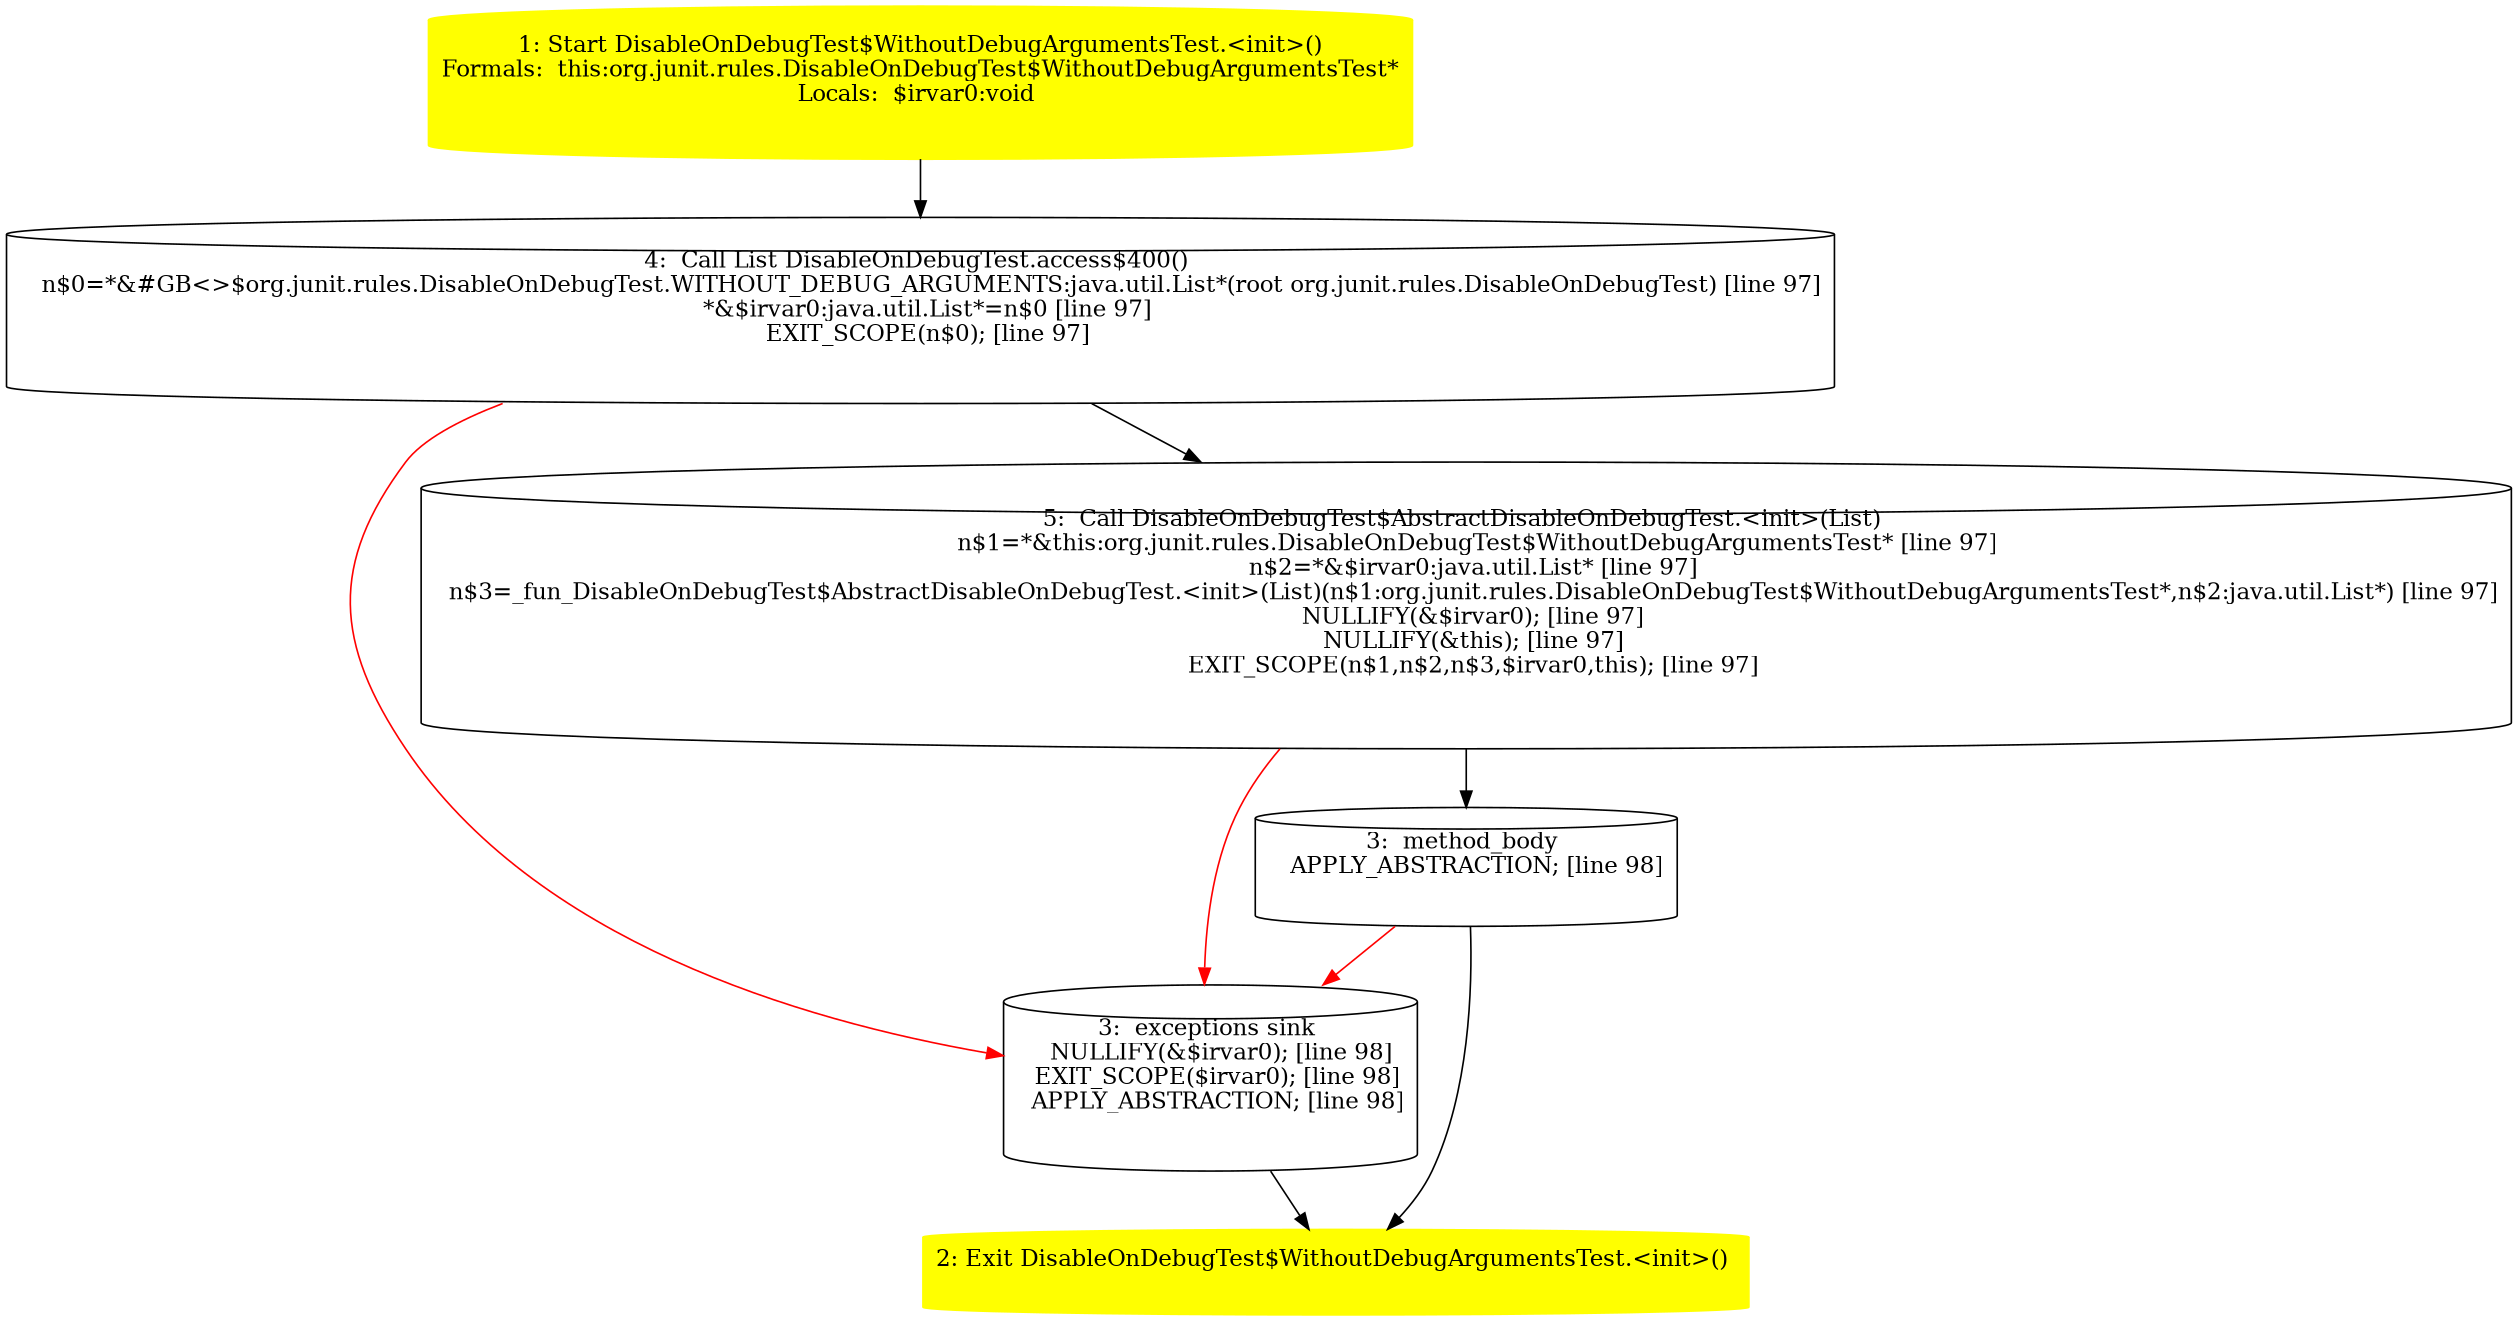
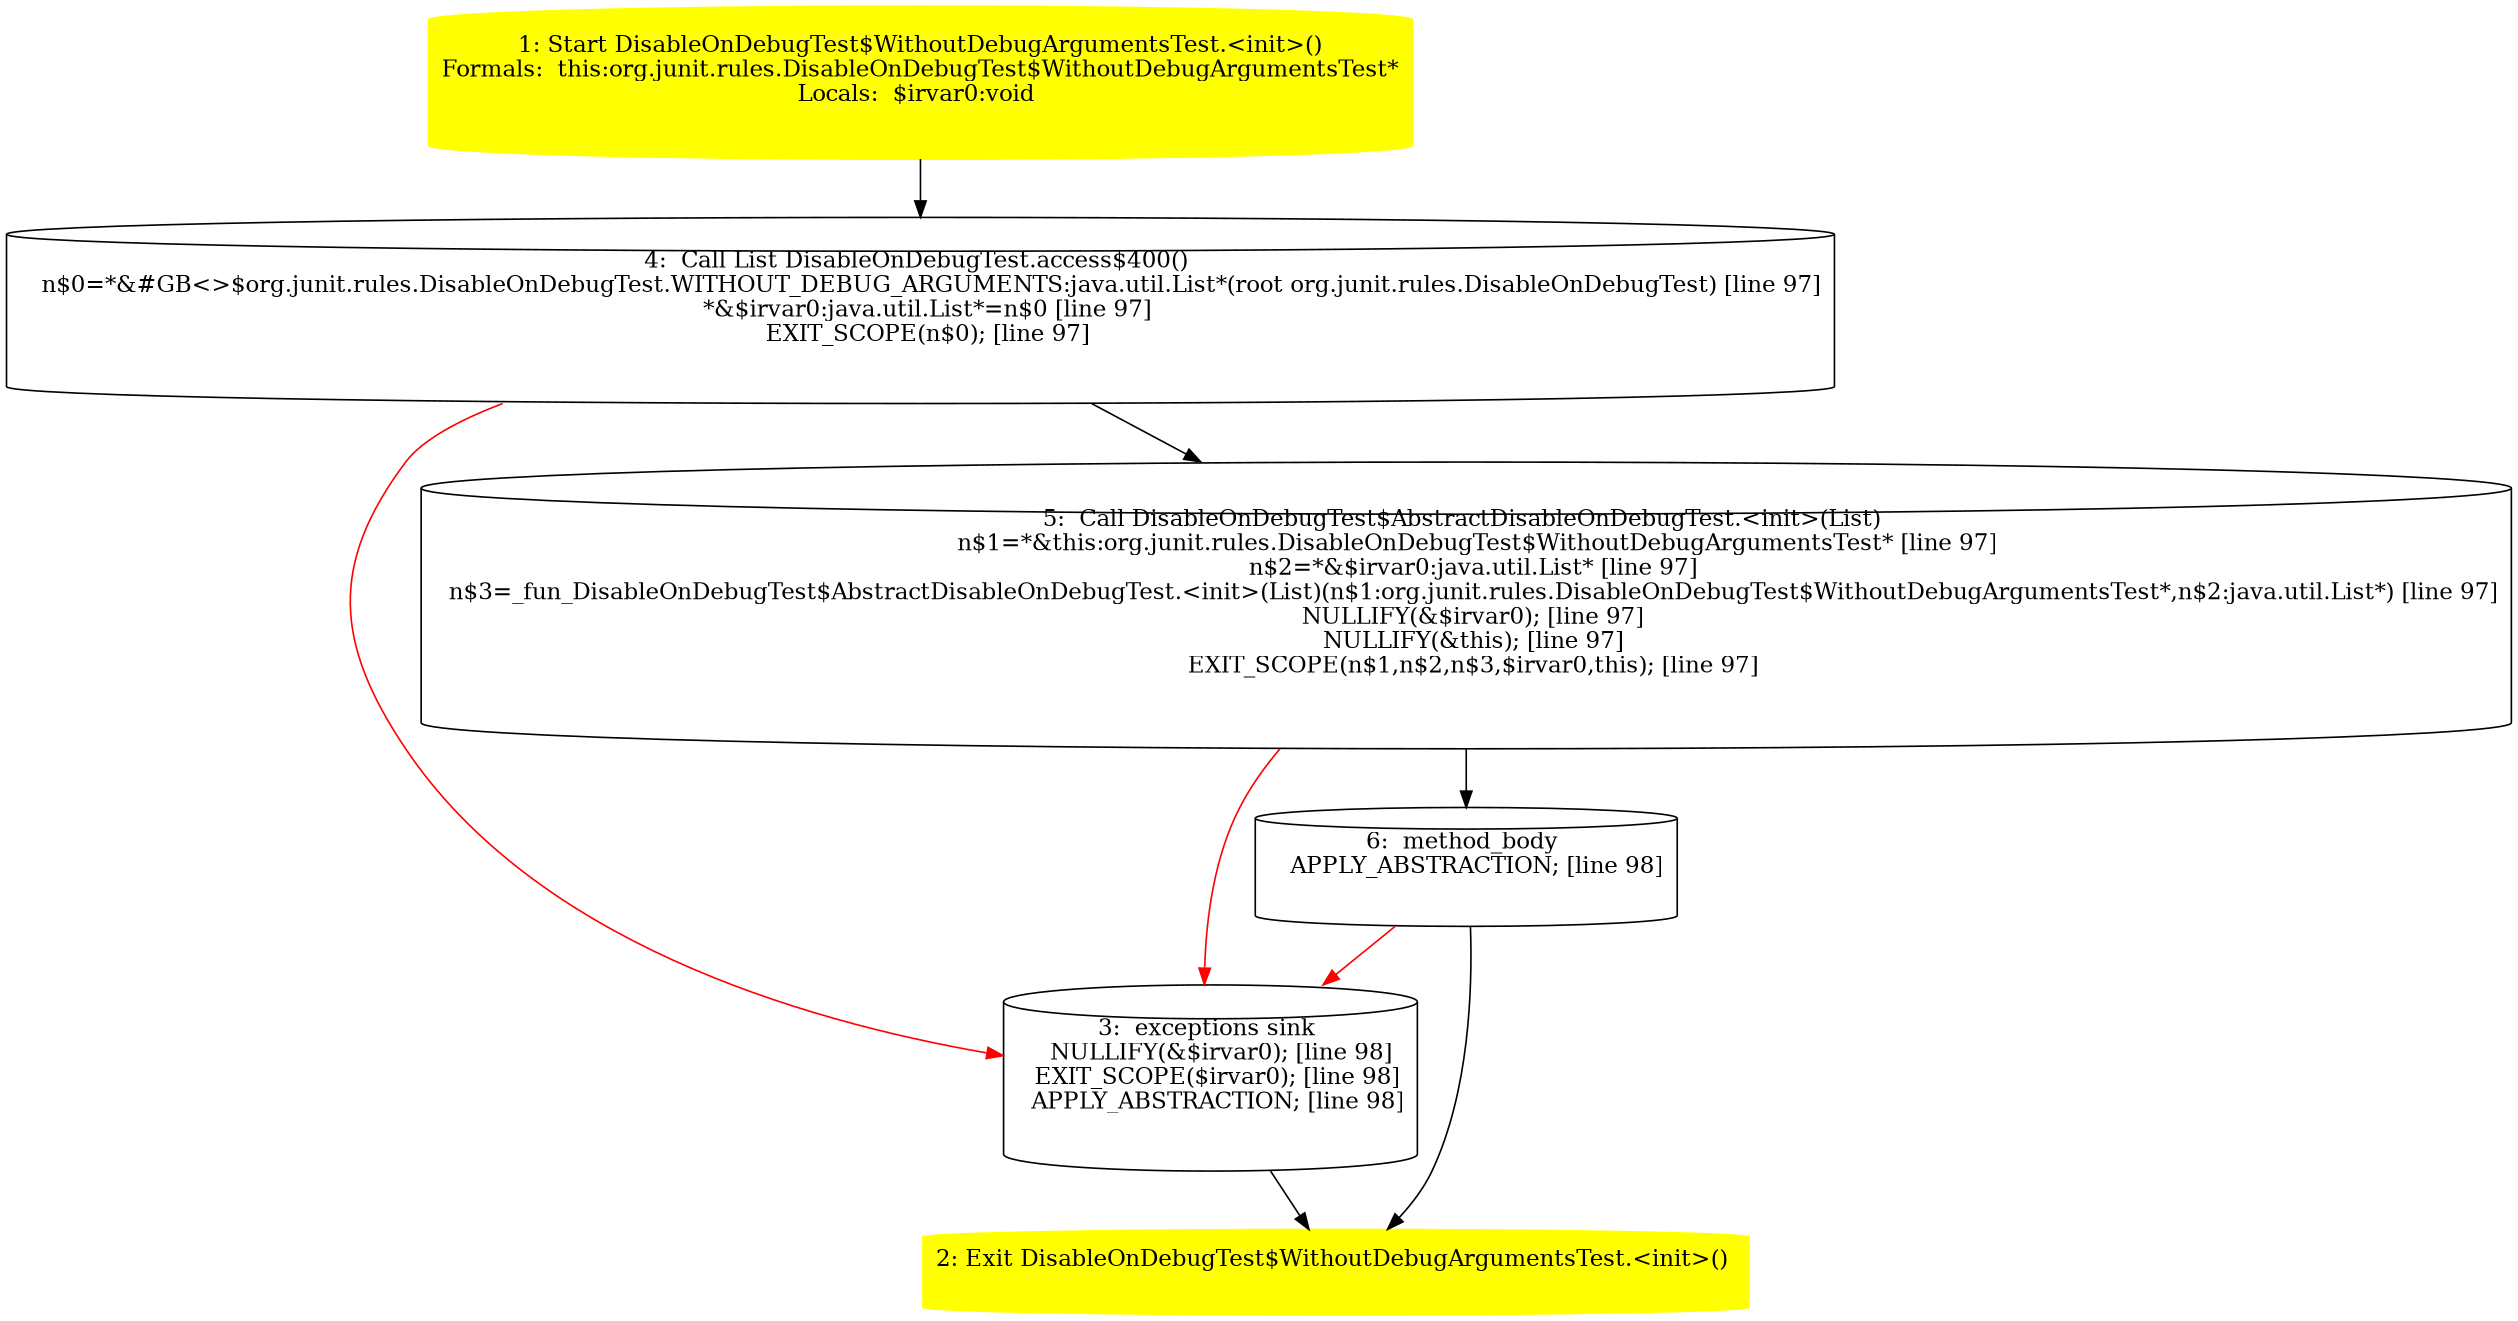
  digraph {
    node [shape=cylinder]
    n1 [color=yellow label="1: Start DisableOnDebugTest$WithoutDebugArgumentsTest.<init>()\nFormals:  this:org.junit.rules.DisableOnDebugTest$WithoutDebugArgumentsTest*\nLocals:  $irvar0:void \n  " style=filled]
    n2 [label="4:  Call List DisableOnDebugTest.access$400() \n   n$0=*&#GB<>$org.junit.rules.DisableOnDebugTest.WITHOUT_DEBUG_ARGUMENTS:java.util.List*(root org.junit.rules.DisableOnDebugTest) [line 97]\n  *&$irvar0:java.util.List*=n$0 [line 97]\n  EXIT_SCOPE(n$0); [line 97]\n "]
    n3 [label="3:  exceptions sink \n   NULLIFY(&$irvar0); [line 98]\n  EXIT_SCOPE($irvar0); [line 98]\n  APPLY_ABSTRACTION; [line 98]\n "]
    n4 [label="5:  Call DisableOnDebugTest$AbstractDisableOnDebugTest.<init>(List) \n   n$1=*&this:org.junit.rules.DisableOnDebugTest$WithoutDebugArgumentsTest* [line 97]\n  n$2=*&$irvar0:java.util.List* [line 97]\n  n$3=_fun_DisableOnDebugTest$AbstractDisableOnDebugTest.<init>(List)(n$1:org.junit.rules.DisableOnDebugTest$WithoutDebugArgumentsTest*,n$2:java.util.List*) [line 97]\n  NULLIFY(&$irvar0); [line 97]\n  NULLIFY(&this); [line 97]\n  EXIT_SCOPE(n$1,n$2,n$3,$irvar0,this); [line 97]\n "]
    n5 [color=yellow label="2: Exit DisableOnDebugTest$WithoutDebugArgumentsTest.<init>() \n  " style=filled]
-   n6 [label="3:  method_body \n   APPLY_ABSTRACTION; [line 98]\n "]
+   n6 [label="6:  method_body \n   APPLY_ABSTRACTION; [line 98]\n "]
    n1 -> n2
    n2 -> n3 [color=red]
    n2 -> n4
    n3 -> n5
    n4 -> n3 [color=red]
    n4 -> n6
    n6 -> n3 [color=red]
    n6 -> n5
  }
